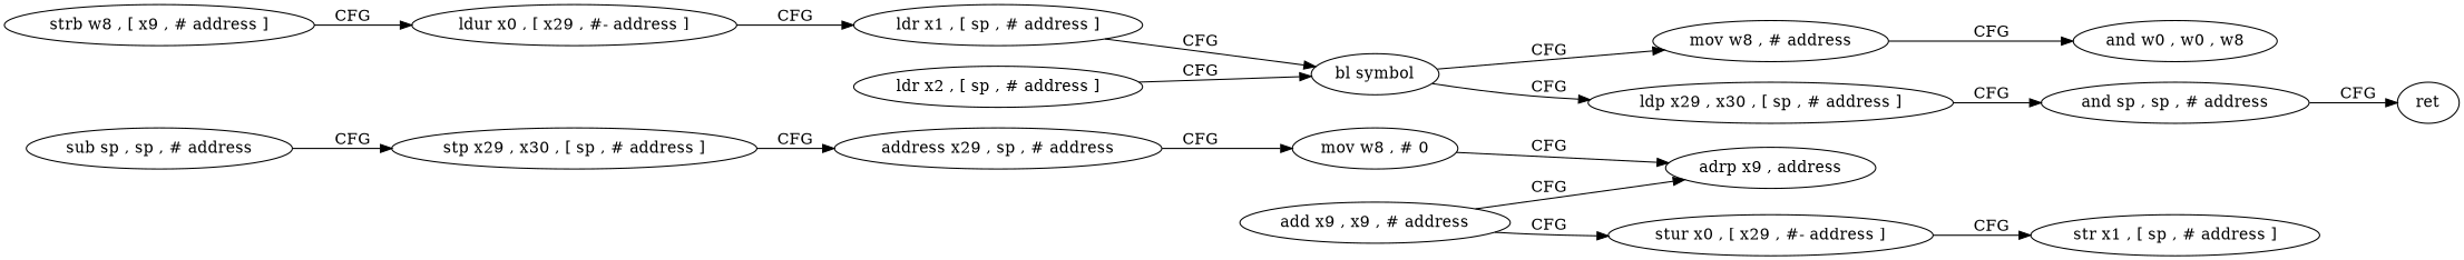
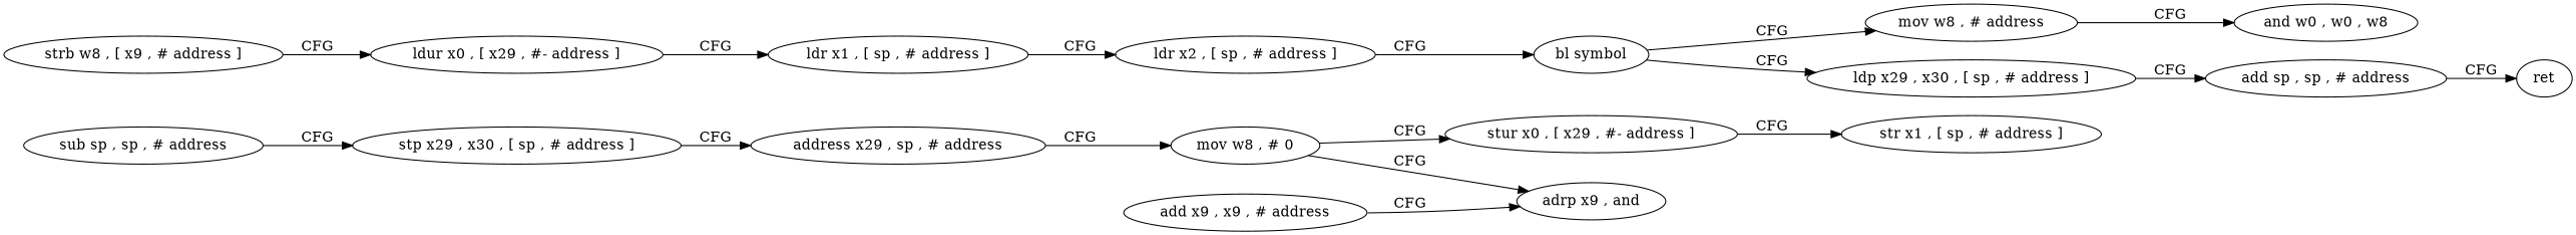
  digraph {
    rankdir=LR
    n1 [label="sub sp , sp , # address"]
    n2 [label="stp x29 , x30 , [ sp , # address ]"]
    n3 [label="address x29 , sp , # address"]
    n4 [label="mov w8 , # 0"]
-   n5 [label="adrp x9 , address"]
+   n5 [label="adrp x9 , and"]
    n6 [label="add x9 , x9 , # address"]
    n7 [label="stur x0 , [ x29 , #- address ]"]
    n8 [label="str x1 , [ sp , # address ]"]
    n9 [label="strb w8 , [ x9 , # address ]"]
    n10 [label="ldur x0 , [ x29 , #- address ]"]
    n11 [label="ldr x1 , [ sp , # address ]"]
    n12 [label="ldr x2 , [ sp , # address ]"]
    n13 [label="bl symbol"]
    n14 [label="mov w8 , # address"]
    n15 [label="ldp x29 , x30 , [ sp , # address ]"]
    n16 [label="and w0 , w0 , w8"]
-   n17 [label="and sp , sp , # address"]
+   n17 [label="add sp , sp , # address"]
    n18 [label=ret]
    n1 -> n2 [label=CFG]
    n2 -> n3 [label=CFG]
    n3 -> n4 [label=CFG]
    n4 -> n5 [label=CFG]
    n6 -> n5 [label=CFG]
-   n6 -> n7 [label=CFG]
+   n4 -> n7 [label=CFG]
    n7 -> n8 [label=CFG]
    n9 -> n10 [label=CFG]
    n10 -> n11 [label=CFG]
-   n11 -> n13 [label=CFG]
+   n11 -> n12 [label=CFG]
    n12 -> n13 [label=CFG]
    n13 -> n14 [label=CFG]
    n13 -> n15 [label=CFG]
    n14 -> n16 [label=CFG]
    n15 -> n17 [label=CFG]
    n17 -> n18 [label=CFG]
  }
